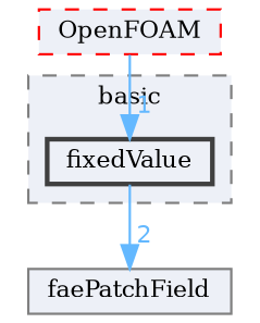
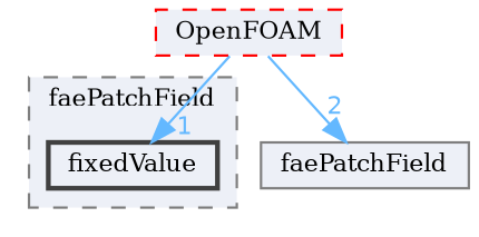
  digraph {
    compound=true
    fontname="DejaVu Serif"
    node [fillcolor="#edf0f7" fontname="DejaVu Serif" fontsize=10 shape=box]
    edge [color=steelblue1 fontcolor=steelblue1 fontname="DejaVu Serif" fontsize=10 labeldistance=1.5 labelfontname=Helvetica labelfontsize=10]
    n1 [color=grey25 height=0.2 label=fixedValue style="filled,bold" width=0.4]
    n2 [color=grey50 height=0.2 label=faePatchField style=filled width=0.4]
    n3 [color=red height=0.2 label=OpenFOAM style="filled,dashed" width=0.4]
    subgraph cluster_1 {
      bgcolor="#edf0f7"
      fontsize=10
-     label=basic
+     label=faePatchField
      pencolor=grey50
      style="filled,dashed"
      n1
    }
-   n1 -> n2 [headlabel=2]
+   n3 -> n2 [headlabel=2]
    n3 -> n1 [headlabel=1]
  }
